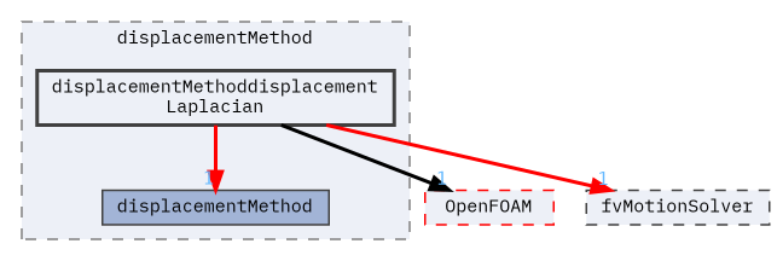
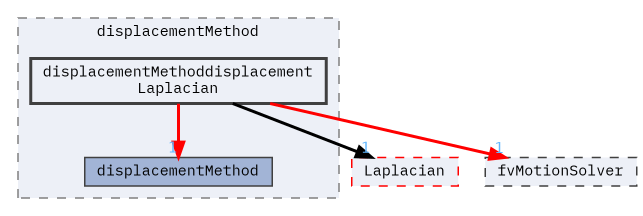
  digraph {
    compound=true
    fontname="IBM Plex Mono"
    node [color=grey25 fillcolor="#edf0f7" fontname="IBM Plex Mono" fontsize=10 shape=box style="filled,dashed"]
    edge [color=red fontcolor=steelblue1 fontname="IBM Plex Mono" fontsize=10 headlabel=1 labeldistance=1.5 labelfontname=Helvetica labelfontsize=10 style=bold]
    n1 [fillcolor="#a2b4d6" height=0.2 label=displacementMethod style=filled width=0.4]
    n2 [height=0.2 label="displacementMethoddisplacement\lLaplacian" style="filled,bold" width=0.4]
-   n3 [color=red height=0.2 label=OpenFOAM width=0.4]
+   n3 [color=red height=0.2 label=Laplacian width=0.4]
    n4 [height=0.2 label=fvMotionSolver width=0.4]
    subgraph cluster_1 {
      bgcolor="#edf0f7"
      fontsize=10
      label=displacementMethod
      pencolor=grey50
      style="filled,dashed"
      n1
      n2
    }
    n2 -> n1
    n2 -> n3 [color=black]
    n2 -> n4
  }
